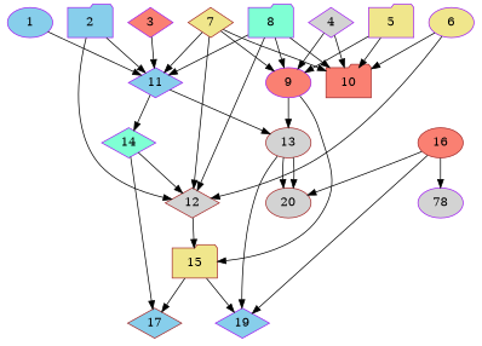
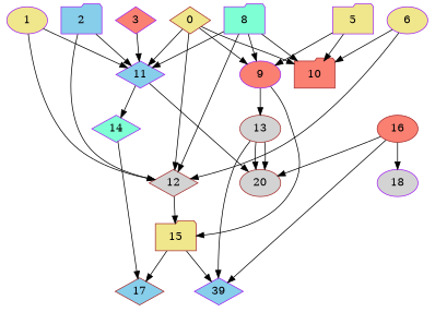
  digraph {
    node [alpha=0.01 color=purple fillcolor=khaki shape=diamond style=filled]
-   1 [alpha=0.08 expect_size=31088640 fillcolor=skyblue shape=ellipse]
+   1 [alpha=0.08 expect_size=31088640 shape=ellipse]
    11 [alpha=0.13 expect_size=41149440 fillcolor=skyblue]
    12 [alpha=0.09 color=brown expect_size=12454912 fillcolor=lightgrey]
    13 [alpha=0.15 color=brown expect_size=27657216 fillcolor=lightgrey shape=ellipse]
    14 [alpha=0.17 expect_size=13425664 fillcolor=aquamarine]
    15 [color=brown expect_size=50716672 shape=folder]
-   19 [alpha=0.12 expect_size=49505280 fillcolor=skyblue]
+   19 [alpha=0.12 expect_size=49505280 fillcolor=skyblue label=39]
    20 [alpha=0.13 color=brown expect_size=22574080 fillcolor=lightgrey shape=ellipse]
    17 [color=brown expect_size=8297472 fillcolor=skyblue]
    2 [alpha=0.06 expect_size=50453504 fillcolor=skyblue shape=folder]
    3 [alpha=0.14 expect_size=27973632 fillcolor=salmon]
-   4 [alpha=0.16 expect_size=50104320 fillcolor=lightgrey]
    9 [alpha=0.09 expect_size=23146496 fillcolor=salmon shape=ellipse]
    10 [alpha=0.11 color=brown expect_size=46835712 fillcolor=salmon shape=folder]
    16 [alpha=0.20 color=brown expect_size=5682176 fillcolor=salmon shape=ellipse]
-   18 [alpha=0.12 expect_size=18848768 fillcolor=lightgrey shape=ellipse label=78]
+   18 [alpha=0.12 expect_size=18848768 fillcolor=lightgrey shape=ellipse]
    5 [expect_size=10364928 shape=folder]
    6 [expect_size=17100800 shape=ellipse]
-   7 [alpha=0.04 color=brown expect_size=20255744]
+   7 [alpha=0.04 color=brown expect_size=20255744 label=0]
    8 [alpha=0.13 expect_size=10179584 fillcolor=aquamarine shape=folder]
    1 -> 11
-   14 -> 12
-   11 -> 13
+   1 -> 12
+   11 -> 20
    11 -> 14
    12 -> 15
    13 -> 19
    13 -> 20
    13 -> 20
    14 -> 17
    15 -> 19
    15 -> 17
    2 -> 11
    2 -> 12
    3 -> 11
-   4 -> 9
-   4 -> 10
    9 -> 13
    9 -> 15
    16 -> 19
    16 -> 20
    16 -> 18
    5 -> 9
    5 -> 10
    6 -> 12
    6 -> 10
    7 -> 11
    7 -> 12
    7 -> 9
    7 -> 10
    8 -> 11
    8 -> 12
    8 -> 9
    8 -> 10
  }
